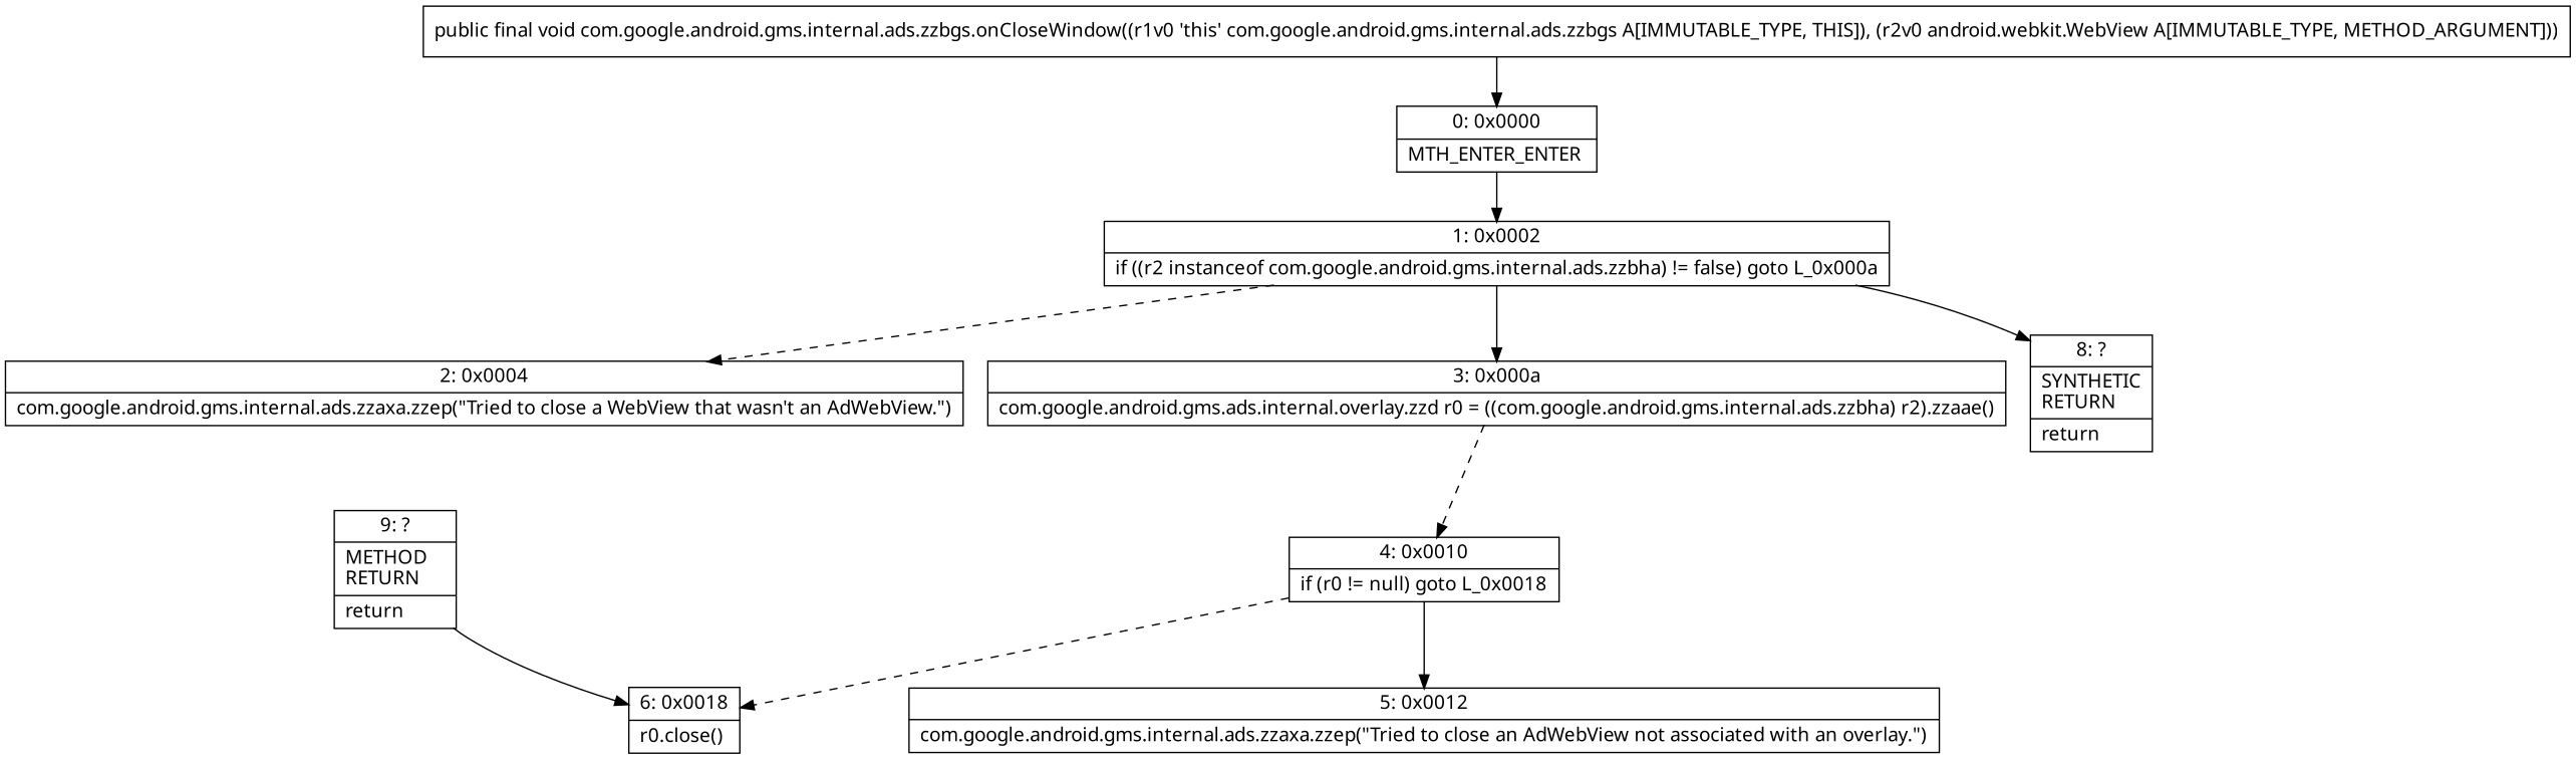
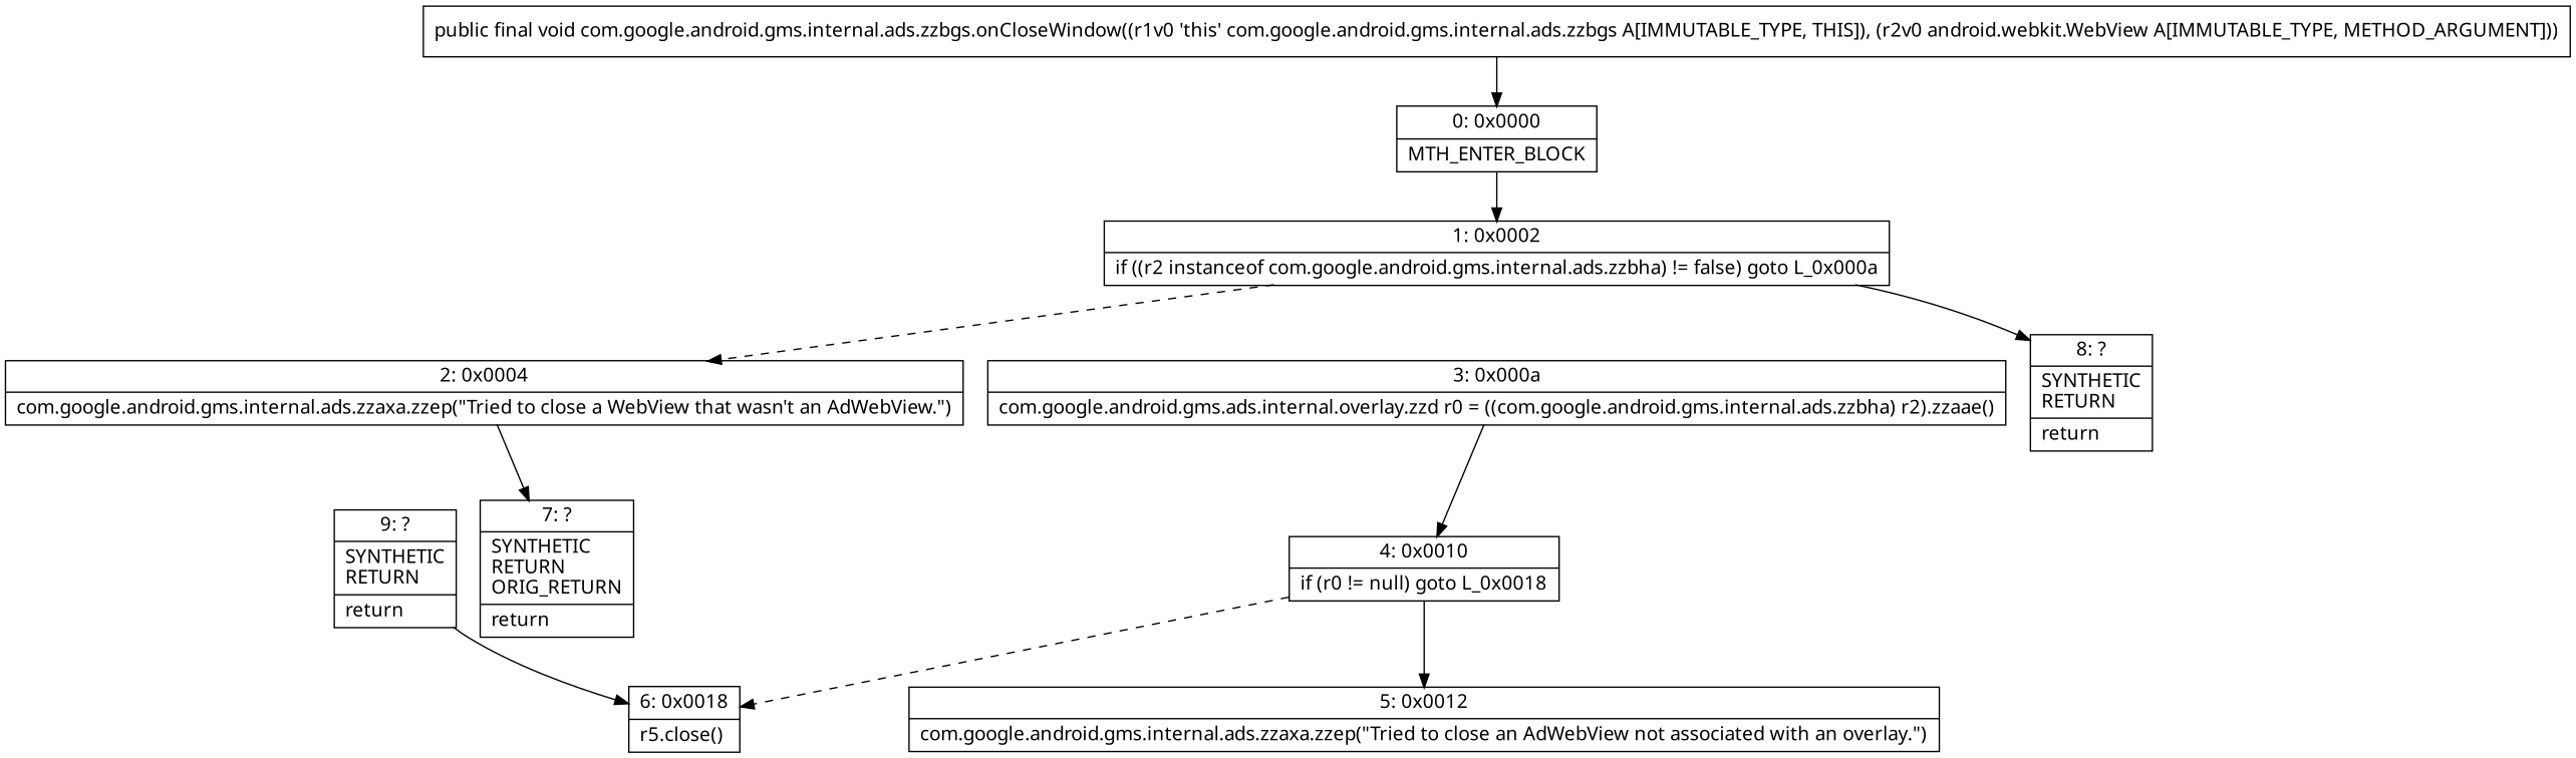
  digraph {
    fontname="Noto Sans"
    node [fontname="Noto Sans" shape=record]
    edge [fontname="Noto Sans"]
-   n1 [label="{0\:\ 0x0000|MTH_ENTER_ENTER\l}"]
+   n1 [label="{0\:\ 0x0000|MTH_ENTER_BLOCK\l}"]
    n2 [label="{1\:\ 0x0002|if ((r2 instanceof com.google.android.gms.internal.ads.zzbha) != false) goto L_0x000a\l}"]
    n3 [label="{2\:\ 0x0004|com.google.android.gms.internal.ads.zzaxa.zzep(\"Tried to close a WebView that wasn't an AdWebView.\")\l}"]
    n4 [label="{3\:\ 0x000a|com.google.android.gms.ads.internal.overlay.zzd r0 = ((com.google.android.gms.internal.ads.zzbha) r2).zzaae()\l}"]
    n5 [label="{8\:\ ?|SYNTHETIC\lRETURN\l|return\l}"]
+   n6 [label="{7\:\ ?|SYNTHETIC\lRETURN\lORIG_RETURN\l|return\l}"]
    n7 [label="{4\:\ 0x0010|if (r0 != null) goto L_0x0018\l}"]
    n8 [label="{5\:\ 0x0012|com.google.android.gms.internal.ads.zzaxa.zzep(\"Tried to close an AdWebView not associated with an overlay.\")\l}"]
-   n9 [label="{6\:\ 0x0018|r0.close()\l}"]
-   n10 [label="{9\:\ ?|METHOD\lRETURN\l|return\l}"]
+   n9 [label="{6\:\ 0x0018|r5.close()\l}"]
+   n10 [label="{9\:\ ?|SYNTHETIC\lRETURN\l|return\l}"]
    n11 [label="{public final void com.google.android.gms.internal.ads.zzbgs.onCloseWindow((r1v0 'this' com.google.android.gms.internal.ads.zzbgs A[IMMUTABLE_TYPE, THIS]), (r2v0 android.webkit.WebView A[IMMUTABLE_TYPE, METHOD_ARGUMENT])) }"]
    n1 -> n2
    n2 -> n3 [style=dashed]
-   n2 -> n4
    n2 -> n5
-   n4 -> n7 [style=dashed]
+   n3 -> n6
+   n4 -> n7
    n7 -> n8 [style=solid]
    n7 -> n9 [style=dashed]
    n10 -> n9
    n11 -> n1
  }
